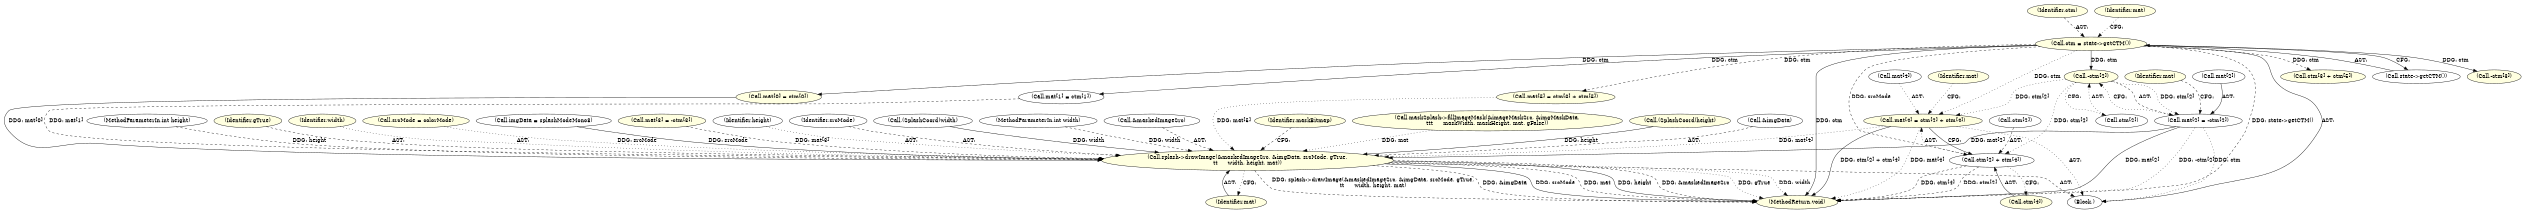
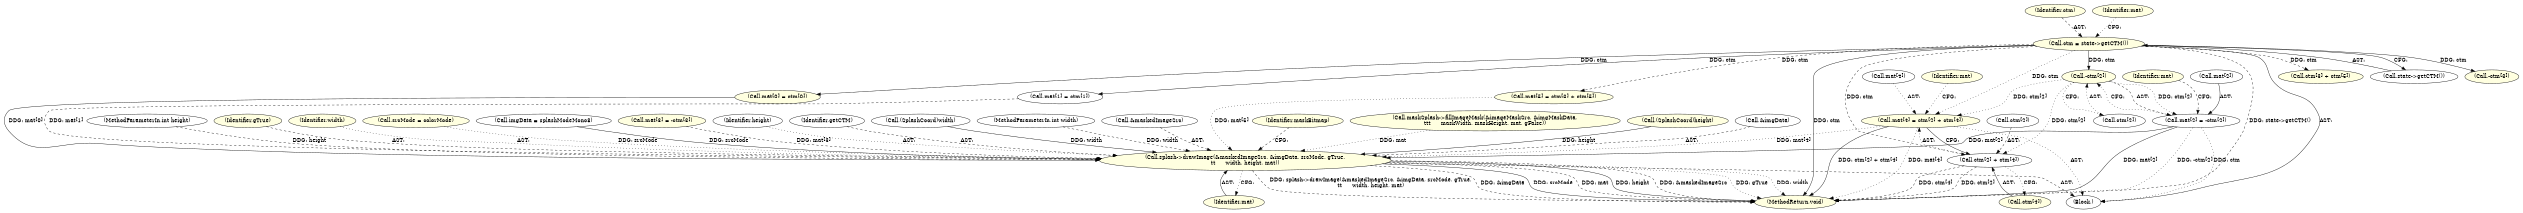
  digraph {
    node [fillcolor=lightyellow style=filled]
    edge [style=dotted]
    n1 [label="(Call,-ctm[2])"]
    n2 [fillcolor=white label="(Call,mat[2] = -ctm[2])"]
    n3 [label="(Call,mat[4] = ctm[2] + ctm[4])"]
    n4 [fillcolor=white label="(Call,ctm[2] + ctm[4])"]
    n5 [fillcolor=white label="(Call,ctm[2])"]
    n6 [label="(MethodReturn,void)"]
    n7 [fillcolor=white label="(Block,)"]
    n8 [label="(Call,splash->drawImage(&maskedImageSrc, &imgData, srcMode, gTrue,\n\t\t      width, height, mat))"]
    n9 [label="(Call,ctm[4])"]
    n10 [label="(Call,ctm = state->getCTM())"]
    n11 [fillcolor=white label="(Call,mat[1] = ctm[1])"]
    n12 [label="(Call,ctm[3] + ctm[5])"]
    n13 [fillcolor=white label="(Call,state->getCTM())"]
    n14 [label="(Call,mat[5] = ctm[3] + ctm[5])"]
    n15 [label="(Call,mat[0] = ctm[0])"]
    n16 [label="(Call,-ctm[3])"]
    n17 [label="(Identifier,mat)"]
    n18 [label="(Identifier,maskBitmap)"]
    n19 [label="(Identifier,ctm)"]
    n20 [fillcolor=white label="(Call,mat[4])"]
    n21 [label="(Call,maskSplash->fillImageMask(&imageMaskSrc, &imgMaskData,\n\t\t\t      maskWidth, maskHeight, mat, gFalse))"]
    n22 [label="(Call,(SplashCoord)height)"]
    n23 [fillcolor=white label="(Call,&imgData)"]
    n24 [fillcolor=white label="(MethodParameterIn,int height)"]
    n25 [label="(Identifier,gTrue)"]
    n26 [label="(Identifier,width)"]
    n27 [label="(Call,srcMode = colorMode)"]
    n28 [fillcolor=white label="(Call,imgData = splashModeMono8)"]
    n29 [label="(Identifier,mat)"]
    n30 [label="(Identifier,mat)"]
    n31 [fillcolor=white label="(Call,mat[2])"]
    n32 [label="(Call,mat[3] = -ctm[3])"]
    n33 [fillcolor=white label="(Identifier,height)"]
    n34 [label="(Identifier,mat)"]
    n35 [fillcolor=white label="(Call,ctm[2])"]
-   n36 [fillcolor=white label="(Identifier,srcMode)"]
+   n36 [fillcolor=white label="(Identifier,getCTM)"]
    n37 [fillcolor=white label="(Call,(SplashCoord)width)"]
    n38 [fillcolor=white label="(MethodParameterIn,int width)"]
    n39 [fillcolor=white label="(Call,&maskedImageSrc)"]
    n1 -> n2 [label="AST: " style=dashed]
    n1 -> n2 [label="DDG: ctm[2]"]
    n1 -> n3 [label="DDG: ctm[2]"]
    n1 -> n4 [label="DDG: ctm[2]"]
    n1 -> n5 [label="CFG: "]
    n2 -> n1 [label="CFG: "]
    n2 -> n6 [label="DDG: -ctm[2]"]
    n2 -> n6 [label="DDG: mat[2]" style=solid]
    n2 -> n7 [label="DDG: ctm"]
    n2 -> n8 [label="DDG: mat[2]" style=solid]
    n3 -> n4 [label="CFG: " style=solid]
    n3 -> n6 [label="DDG: ctm[2] + ctm[4]" style=solid]
    n3 -> n6 [label="DDG: mat[4]"]
    n3 -> n7 [label="AST: "]
    n3 -> n8 [label="DDG: mat[4]"]
    n4 -> n3 [label="AST: "]
    n4 -> n6 [label="DDG: ctm[4]" style=dashed]
    n4 -> n6 [label="DDG: ctm[2]" style=dashed]
    n4 -> n9 [label="CFG: "]
    n5 -> n1 [label="AST: "]
    n8 -> n6 [label="DDG: &maskedImageSrc" style=dashed]
    n8 -> n6 [label="DDG: gTrue"]
    n8 -> n6 [label="DDG: width"]
    n8 -> n6 [label="DDG: splash->drawImage(&maskedImageSrc, &imgData, srcMode, gTrue,\n\t\t      width, height, mat)" style=dashed]
    n8 -> n6 [label="DDG: &imgData" style=dashed]
    n8 -> n6 [label="DDG: srcMode" style=solid]
    n8 -> n6 [label="DDG: mat" style=dashed]
    n8 -> n6 [label="DDG: height" style=solid]
    n8 -> n7 [label="AST: " style=dashed]
    n8 -> n17 [label="CFG: "]
    n9 -> n4 [label="AST: " style=solid]
    n10 -> n1 [label="DDG: ctm" style=solid]
    n10 -> n3 [label="DDG: ctm"]
-   n10 -> n4 [label="DDG: srcMode" style=dashed]
+   n10 -> n4 [label="DDG: ctm" style=dashed]
    n10 -> n6 [label="DDG: ctm" style=solid]
    n10 -> n6 [label="DDG: state->getCTM()" style=dashed]
    n10 -> n7 [label="AST: " style=solid]
    n10 -> n11 [label="DDG: ctm" style=solid]
    n10 -> n12 [label="DDG: ctm" style=dashed]
    n10 -> n13 [label="CFG: " style=solid]
    n10 -> n14 [label="DDG: ctm" style=dashed]
    n10 -> n15 [label="DDG: ctm" style=solid]
    n10 -> n16 [label="DDG: ctm" style=solid]
    n11 -> n8 [label="DDG: mat[1]" style=dashed]
    n13 -> n10 [label="AST: " style=solid]
    n14 -> n8 [label="DDG: mat[5]"]
    n15 -> n8 [label="DDG: mat[0]" style=solid]
    n17 -> n8 [label="AST: " style=solid]
    n18 -> n8 [label="CFG: " style=dashed]
    n19 -> n10 [label="AST: " style=dashed]
    n20 -> n3 [label="AST: "]
    n21 -> n8 [label="DDG: mat"]
    n22 -> n8 [label="DDG: height" style=solid]
    n23 -> n8 [label="AST: " style=dashed]
    n24 -> n8 [label="DDG: height" style=dashed]
    n25 -> n8 [label="AST: " style=dashed]
    n26 -> n8 [label="AST: "]
    n27 -> n8 [label="DDG: srcMode"]
    n28 -> n8 [label="DDG: srcMode" style=solid]
    n29 -> n10 [label="CFG: "]
    n30 -> n2 [label="CFG: " style=dashed]
    n31 -> n2 [label="AST: " style=solid]
    n32 -> n8 [label="DDG: mat[3]" style=dashed]
    n33 -> n8 [label="AST: "]
    n34 -> n3 [label="CFG: "]
    n35 -> n4 [label="AST: " style=dashed]
    n36 -> n8 [label="AST: " style=dashed]
    n37 -> n8 [label="DDG: width" style=solid]
    n38 -> n8 [label="DDG: width" style=dashed]
    n39 -> n8 [label="AST: " style=dashed]
  }
